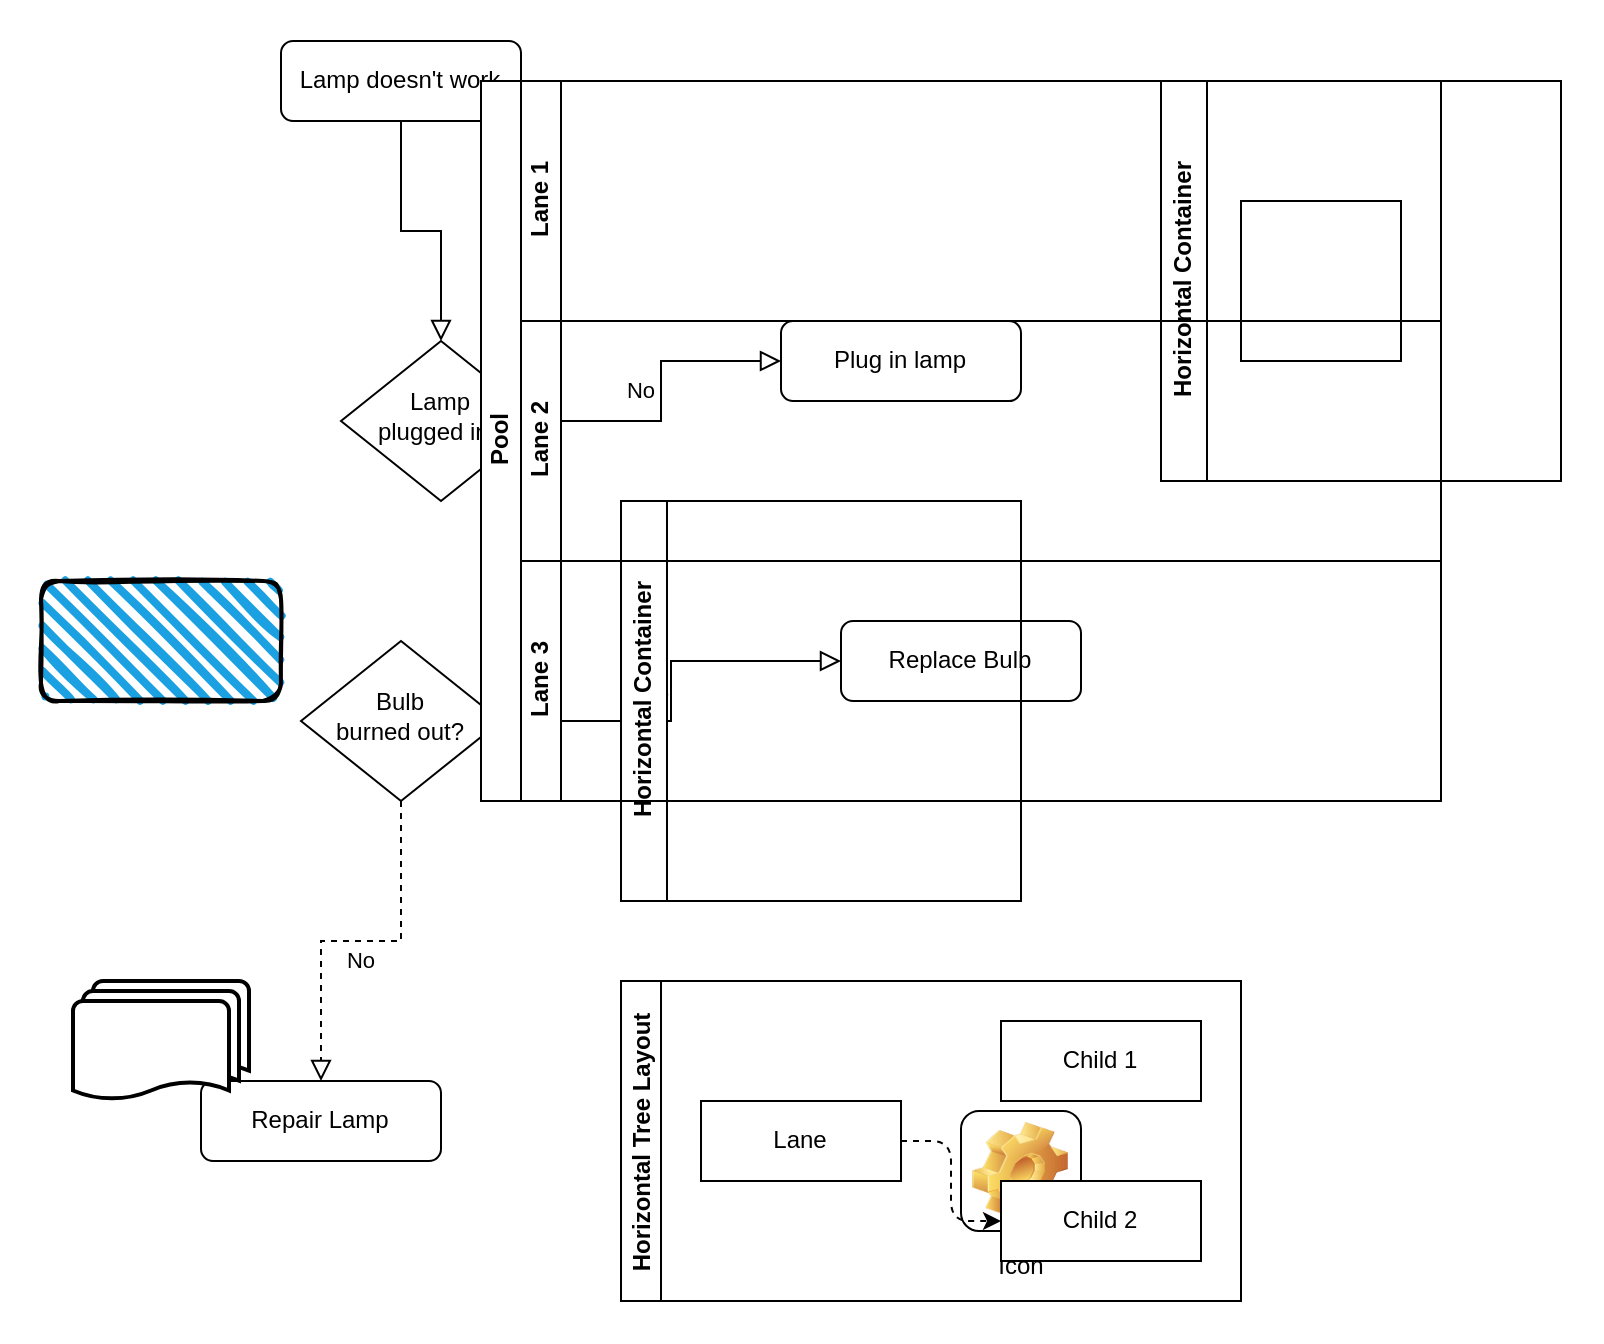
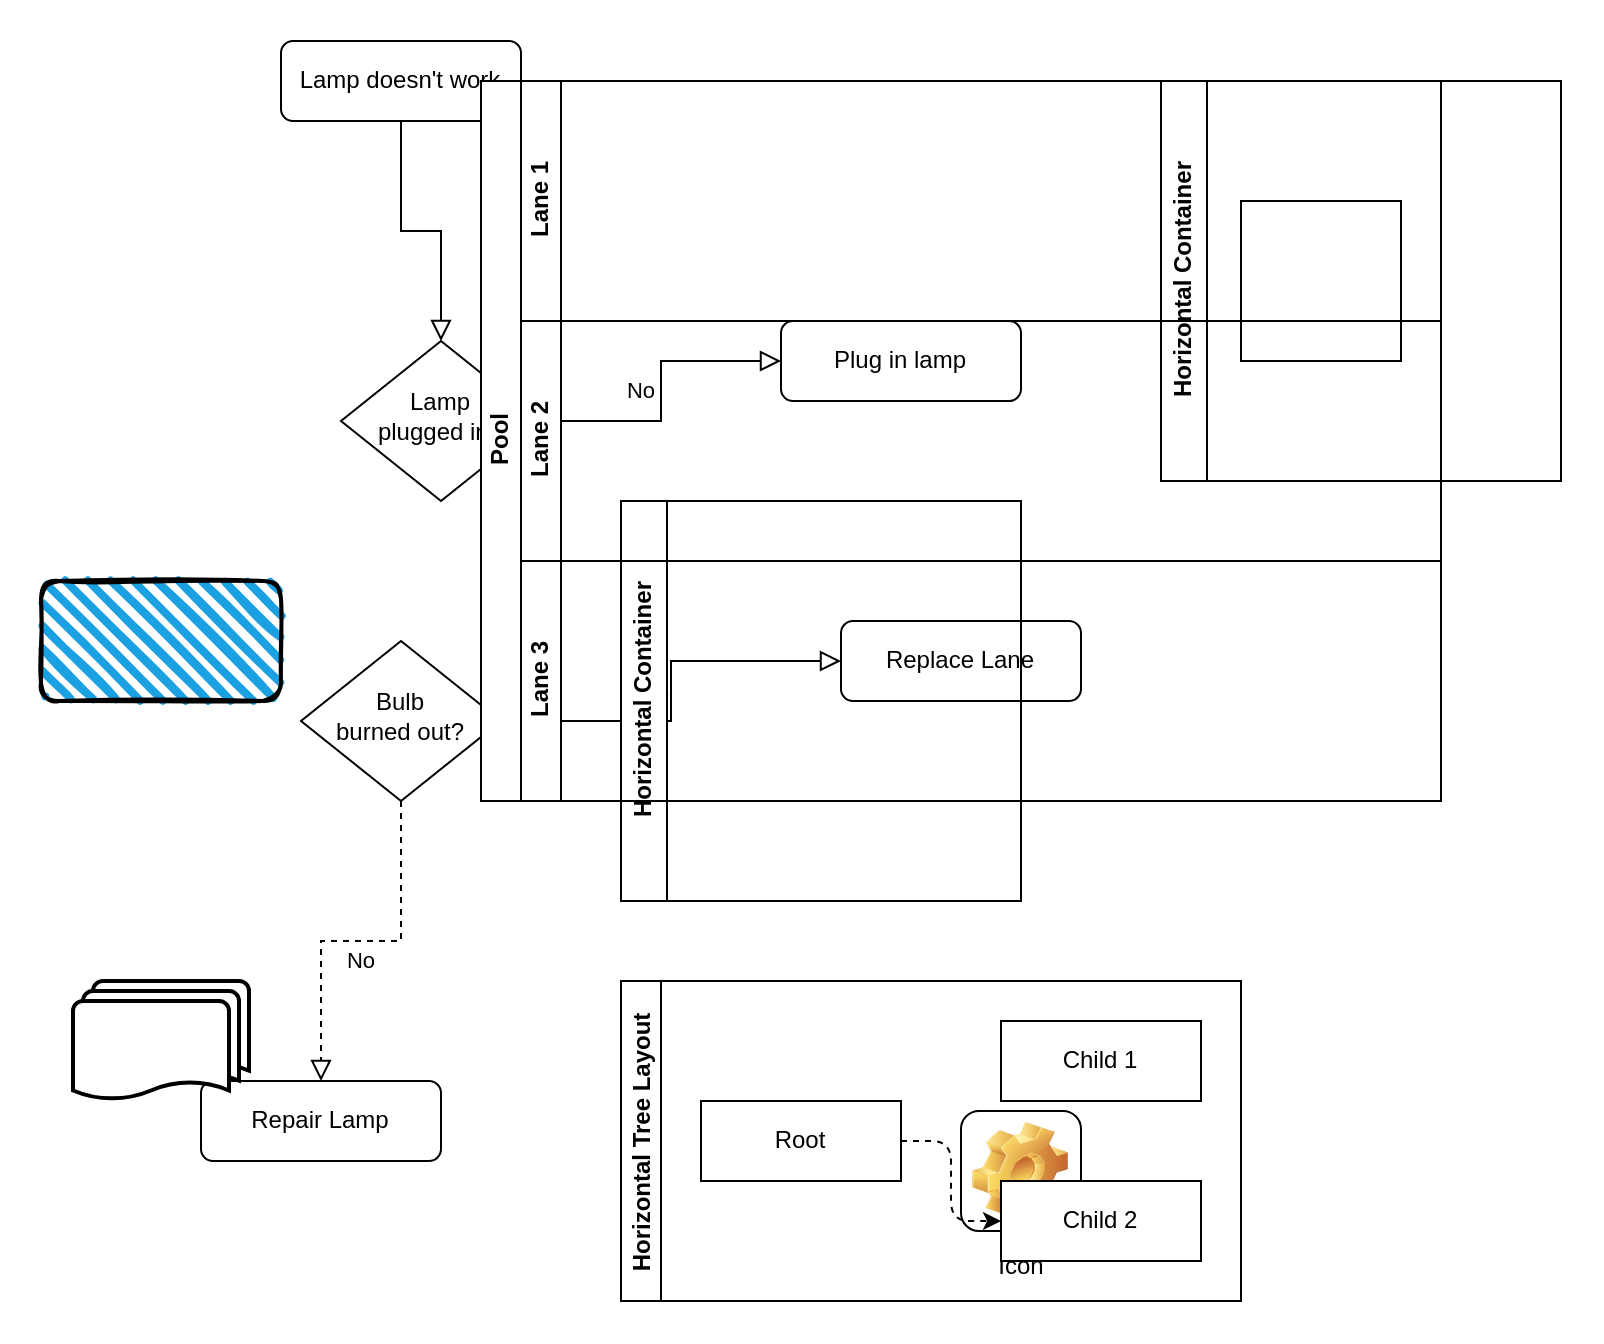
  <mxCell id="0" />
  <mxCell id="1" parent="0" />
  <mxCell id="2" value="" style="rounded=0;html=1;jettySize=auto;orthogonalLoop=1;fontSize=11;endArrow=block;endFill=0;endSize=8;strokeWidth=1;shadow=0;labelBackgroundColor=none;edgeStyle=orthogonalEdgeStyle;" parent="1" source="3" target="5" edge="1"><mxGeometry relative="1" as="geometry" /></mxCell>
  <mxCell id="3" value="Lamp doesn't work" style="rounded=1;whiteSpace=wrap;html=1;fontSize=12;glass=0;strokeWidth=1;shadow=0;" parent="1" vertex="1"><mxGeometry x="140" y="20" width="120" height="40" as="geometry" /></mxCell>
  <mxCell id="4" value="No" style="edgeStyle=orthogonalEdgeStyle;rounded=0;html=1;jettySize=auto;orthogonalLoop=1;fontSize=11;endArrow=block;endFill=0;endSize=8;strokeWidth=1;shadow=0;labelBackgroundColor=none;" parent="1" source="5" target="6" edge="1"><mxGeometry y="10" relative="1" as="geometry"><mxPoint as="offset" /></mxGeometry></mxCell>
  <mxCell id="5" value="Lamp&lt;br&gt;plugged in?" style="rhombus;whiteSpace=wrap;html=1;shadow=0;fontFamily=Helvetica;fontSize=12;align=center;strokeWidth=1;spacing=6;spacingTop=-4;" parent="1" vertex="1"><mxGeometry x="170" y="170" width="100" height="80" as="geometry" /></mxCell>
  <mxCell id="6" value="Plug in lamp" style="rounded=1;whiteSpace=wrap;html=1;fontSize=12;glass=0;strokeWidth=1;shadow=0;" parent="1" vertex="1"><mxGeometry x="390" y="160" width="120" height="40" as="geometry" /></mxCell>
  <mxCell id="7" value="No" style="rounded=0;html=1;jettySize=auto;orthogonalLoop=1;fontSize=11;endArrow=block;endFill=0;endSize=8;strokeWidth=1;shadow=0;labelBackgroundColor=none;edgeStyle=orthogonalEdgeStyle;dashed=1;" parent="1" source="9" target="10" edge="1"><mxGeometry x="0.333" y="20" relative="1" as="geometry"><mxPoint as="offset" /></mxGeometry></mxCell>
  <mxCell id="8" value="Yes" style="edgeStyle=orthogonalEdgeStyle;rounded=0;html=1;jettySize=auto;orthogonalLoop=1;fontSize=11;endArrow=block;endFill=0;endSize=8;strokeWidth=1;shadow=0;labelBackgroundColor=none;" parent="1" source="9" target="11" edge="1"><mxGeometry y="10" relative="1" as="geometry"><mxPoint as="offset" /></mxGeometry></mxCell>
  <mxCell id="9" value="Bulb&lt;br&gt;burned out?" style="rhombus;whiteSpace=wrap;html=1;shadow=0;fontFamily=Helvetica;fontSize=12;align=center;strokeWidth=1;spacing=6;spacingTop=-4;" parent="1" vertex="1"><mxGeometry x="150" y="320" width="100" height="80" as="geometry" /></mxCell>
  <mxCell id="10" value="Repair Lamp" style="rounded=1;whiteSpace=wrap;html=1;fontSize=12;glass=0;strokeWidth=1;shadow=0;" parent="1" vertex="1"><mxGeometry x="100" y="540" width="120" height="40" as="geometry" /></mxCell>
- <mxCell id="11" value="Replace Bulb" style="rounded=1;whiteSpace=wrap;html=1;fontSize=12;glass=0;strokeWidth=1;shadow=0;" parent="1" vertex="1"><mxGeometry x="420" y="310" width="120" height="40" as="geometry" /></mxCell>
+ <mxCell id="11" value="Replace Lane" style="rounded=1;whiteSpace=wrap;html=1;fontSize=12;glass=0;strokeWidth=1;shadow=0;" parent="1" vertex="1"><mxGeometry x="420" y="310" width="120" height="40" as="geometry" /></mxCell>
  <mxCell id="12" value="" style="whiteSpace=wrap;html=1;aspect=fixed;" vertex="1" parent="1"><mxGeometry x="620" y="100" width="80" height="80" as="geometry" /></mxCell>
  <mxCell id="13" value="Horizontal Container" style="swimlane;horizontal=0;whiteSpace=wrap;html=1;" vertex="1" parent="1"><mxGeometry x="580" y="40" width="200" height="200" as="geometry" /></mxCell>
  <mxCell id="14" value="Horizontal Container" style="swimlane;horizontal=0;whiteSpace=wrap;html=1;" vertex="1" parent="1"><mxGeometry x="310" y="250" width="200" height="200" as="geometry" /></mxCell>
  <mxCell id="15" value="" style="rounded=1;whiteSpace=wrap;html=1;strokeWidth=2;fillWeight=4;hachureGap=8;hachureAngle=45;fillColor=#1ba1e2;sketch=1;" vertex="1" parent="1"><mxGeometry x="20" y="290" width="120" height="60" as="geometry" /></mxCell>
  <mxCell id="16" value="Icon" style="icon;html=1;image=img/clipart/Gear_128x128.png" vertex="1" parent="1"><mxGeometry x="480" y="555" width="60" height="60" as="geometry" /></mxCell>
  <mxCell id="17" value="Horizontal Tree Layout" style="swimlane;startSize=20;horizontal=0;childLayout=treeLayout;horizontalTree=1;resizable=0;containerType=tree;fontSize=12;" vertex="1" parent="1"><mxGeometry x="310" y="490" width="310" height="160" as="geometry" /></mxCell>
- <mxCell id="18" value="Lane" style="whiteSpace=wrap;html=1;" vertex="1" parent="17"><mxGeometry x="40" y="60" width="100" height="40" as="geometry" /></mxCell>
+ <mxCell id="18" value="Root" style="whiteSpace=wrap;html=1;" vertex="1" parent="17"><mxGeometry x="40" y="60" width="100" height="40" as="geometry" /></mxCell>
  <mxCell id="19" value="Child 1" style="whiteSpace=wrap;html=1;" vertex="1" parent="17"><mxGeometry x="190" y="20" width="100" height="40" as="geometry" /></mxCell>
  <mxCell id="20" value="Child 2" style="whiteSpace=wrap;html=1;" vertex="1" parent="17"><mxGeometry x="190" y="100" width="100" height="40" as="geometry" /></mxCell>
  <mxCell id="21" value="" style="edgeStyle=elbowEdgeStyle;elbow=horizontal;html=1;rounded=1;curved=0;sourcePerimeterSpacing=0;targetPerimeterSpacing=0;startSize=6;endSize=6;dashed=1;" edge="1" parent="17" source="18" target="20"><mxGeometry relative="1" as="geometry" /></mxCell>
  <mxCell id="22" value="Pool" style="swimlane;childLayout=stackLayout;resizeParent=1;resizeParentMax=0;horizontal=0;startSize=20;horizontalStack=0;html=1;" vertex="1" parent="1"><mxGeometry x="240" y="40" width="480" height="360" as="geometry" /></mxCell>
  <mxCell id="23" value="Lane 1" style="swimlane;startSize=20;horizontal=0;html=1;" vertex="1" parent="22"><mxGeometry x="20" width="460" height="120" as="geometry" /></mxCell>
  <mxCell id="24" value="Lane 2" style="swimlane;startSize=20;horizontal=0;html=1;" vertex="1" parent="22"><mxGeometry x="20" y="120" width="460" height="120" as="geometry" /></mxCell>
  <mxCell id="25" value="Lane 3" style="swimlane;startSize=20;horizontal=0;html=1;" vertex="1" parent="22"><mxGeometry x="20" y="240" width="460" height="120" as="geometry" /></mxCell>
  <mxCell id="26" value="" style="strokeWidth=2;html=1;shape=mxgraph.flowchart.multi-document;whiteSpace=wrap;" vertex="1" parent="1"><mxGeometry x="36" y="490" width="88" height="60" as="geometry" /></mxCell>
